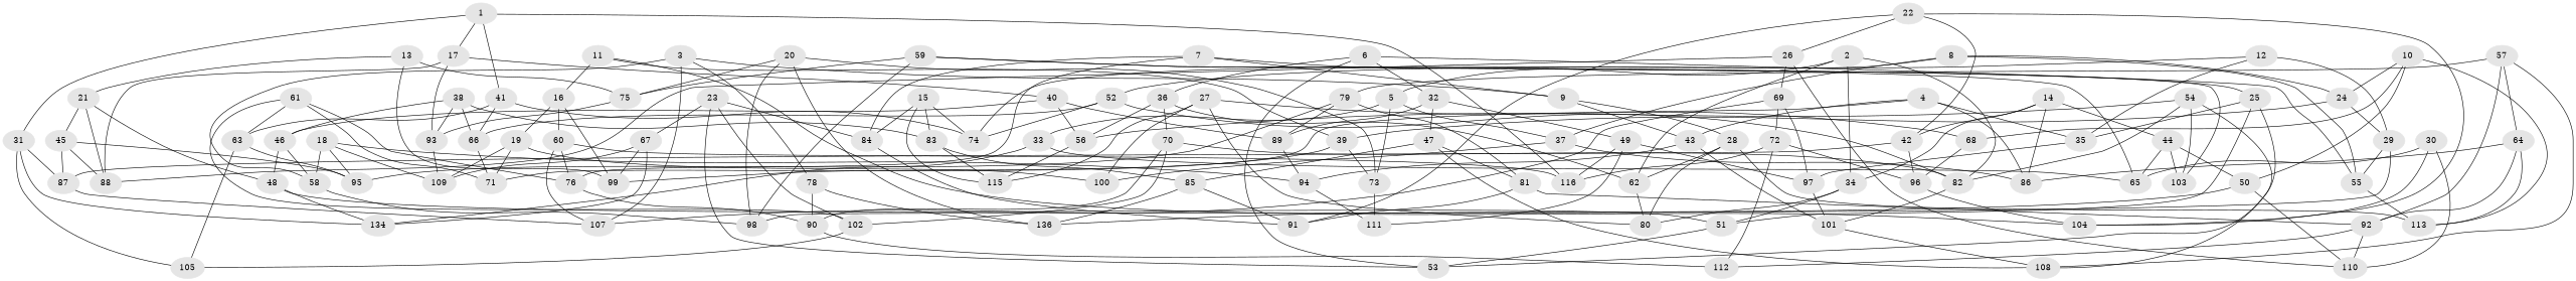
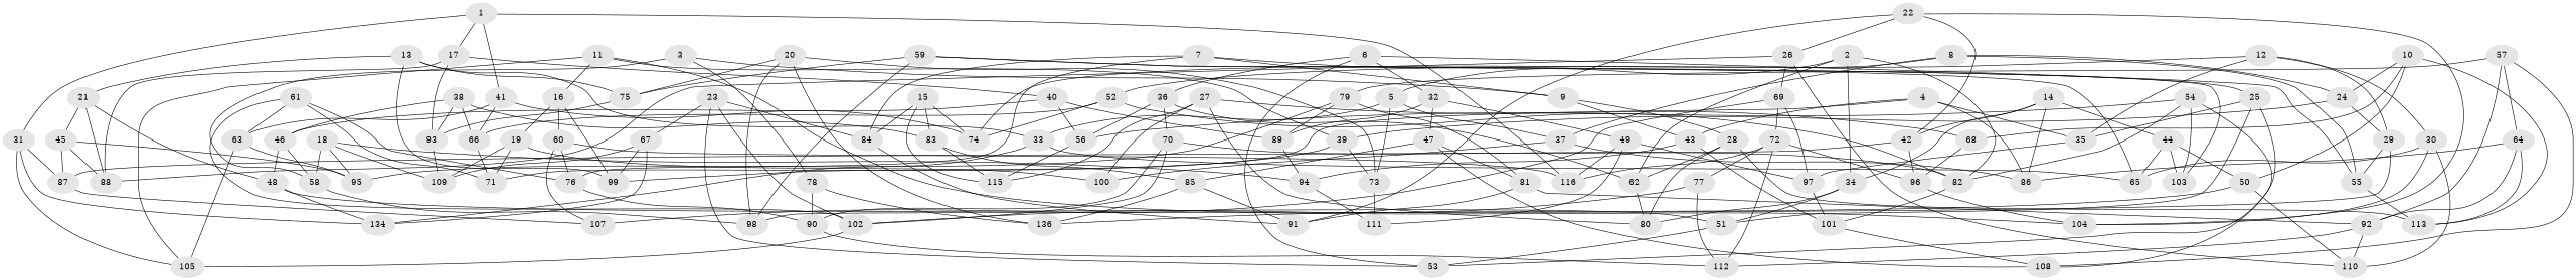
  graph {
    node [color=gray90 style=filled]
    1
    17
    31
    41
    116
    40
    88
    93
    105
    87
    n11 [label=134]
    74
    66
    63
    2
    5
    34
    62
    82
    33
    37
    73
    51
    80
    101
    3
    9
    58
    78
    107
    43
    28
    98
    n34 [label=136]
    90
    4
    35
    71
    86
    97
    94
    65
    100
    111
    6
    32
    36
    53
    55
    47
    49
    89
    56
    70
    113
    7
    25
    76
    84
    91
    8
    24
    39
    29
    10
    50
    68
    110
    96
    11
    16
    104
    99
    19
    60
    12
    30
    52
    13
    21
    75
    45
    48
    14
    42
    44
    103
    15
    83
    115
    85
    109
    46
    18
    95
    20
    22
    26
    69
    23
    67
    102
+   77
    112
    72
    27
    81
    108
    38
    92
    54
    57
    64
    79
    59
    61
    1 -- 17
    1 -- 31
    1 -- 41
    1 -- 116
    17 -- 40
    17 -- 88
    17 -- 93
    31 -- 105
    31 -- 87
    31 -- n11
    41 -- 74
    41 -- 66
    41 -- 63
    40 -- 89
    40 -- 56
    40 -- 46
    93 -- 109
    87 -- 107
    66 -- 71
    63 -- 105
    63 -- 95
    2 -- 5
    2 -- 34
    2 -- 62
    2 -- 82
    5 -- 33
    5 -- 37
    5 -- 73
    34 -- 51
    34 -- 80
    62 -- 80
    82 -- 101
    33 -- n11
    33 -- 65
    37 -- 86
    37 -- 100
    73 -- 111
    51 -- 53
    101 -- 108
    3 -- 9
    3 -- 58
    3 -- 78
-   3 -- 107
    9 -- 43
    9 -- 28
    58 -- 98
    78 -- n34
    78 -- 90
    43 -- 101
    43 -- 94
    28 -- 62
    28 -- 80
    28 -- 113
    90 -- 112
    4 -- 43
    4 -- 35
    4 -- 71
    4 -- 86
    35 -- 97
    97 -- 101
    94 -- 111
    6 -- 32
    6 -- 36
    6 -- 53
    6 -- 55
    32 -- 47
    32 -- 49
    32 -- 89
    36 -- 62
    36 -- 56
    36 -- 70
    55 -- 113
    47 -- 85
    47 -- 81
    47 -- 108
    49 -- 116
    49 -- 97
    49 -- 111
    89 -- 94
    56 -- 115
    70 -- 82
    70 -- 90
    70 -- 102
    7 -- 9
    7 -- 25
    7 -- 76
    7 -- 84
    25 -- 51
    25 -- 35
    25 -- 53
    76 -- 90
    84 -- 91
    8 -- 74
    8 -- 37
    8 -- 55
    8 -- 24
    24 -- 39
    24 -- 29
    39 -- 73
    39 -- 99
    29 -- 98
    29 -- 55
    10 -- 113
    10 -- 24
    10 -- 50
    10 -- 68
    50 -- n34
    50 -- 110
    68 -- 96
    96 -- 104
+   11 -- 105
    11 -- 39
    11 -- 16
    11 -- 104
    16 -- 99
    16 -- 19
    16 -- 60
    19 -- 71
    19 -- 100
    19 -- 109
    60 -- 116
    60 -- 107
    60 -- 76
    12 -- 35
    12 -- 29
+   12 -- 30
    12 -- 52
    30 -- 65
    30 -- 110
    30 -- 104
    52 -- 74
    52 -- 66
    52 -- 82
+   13 -- 33
    13 -- 99
    13 -- 21
    13 -- 75
    21 -- 88
    21 -- 45
    21 -- 48
    75 -- 93
    45 -- 88
    45 -- 87
    45 -- 95
    48 -- n11
    48 -- 51
    14 -- 34
    14 -- 86
    14 -- 42
    14 -- 44
    42 -- 87
    42 -- 96
    44 -- 65
    44 -- 50
    44 -- 103
    15 -- 74
    15 -- 84
    15 -- 83
    15 -- 115
    83 -- 115
    83 -- 85
    85 -- n34
    85 -- 91
    46 -- 58
    46 -- 48
    18 -- 58
    18 -- 94
    18 -- 109
    18 -- 95
    20 -- 73
    20 -- 98
    20 -- n34
    20 -- 75
    22 -- 91
    22 -- 104
    22 -- 42
    22 -- 26
    26 -- 88
    26 -- 110
    26 -- 69
    69 -- 107
    69 -- 97
    69 -- 72
    23 -- 53
    23 -- 84
    23 -- 67
    23 -- 102
    67 -- n11
    67 -- 99
    67 -- 109
    102 -- 105
+   77 -- 102
+   77 -- 112
    72 -- 116
    72 -- 96
+   72 -- 77
    72 -- 112
    27 -- 80
    27 -- 100
    27 -- 68
    27 -- 115
    81 -- 91
    81 -- 92
    38 -- 93
    38 -- 66
    38 -- 83
    38 -- 46
    92 -- 110
    92 -- 112
    54 -- 82
    54 -- 56
    54 -- 103
    54 -- 108
    57 -- 108
    57 -- 92
    57 -- 64
    57 -- 79
    64 -- 86
    64 -- 113
    64 -- 92
    79 -- 89
    79 -- 95
    79 -- 81
    59 -- 98
    59 -- 65
    59 -- 75
    59 -- 103
    61 -- 63
    61 -- 71
    61 -- 76
    61 -- 102
  }
